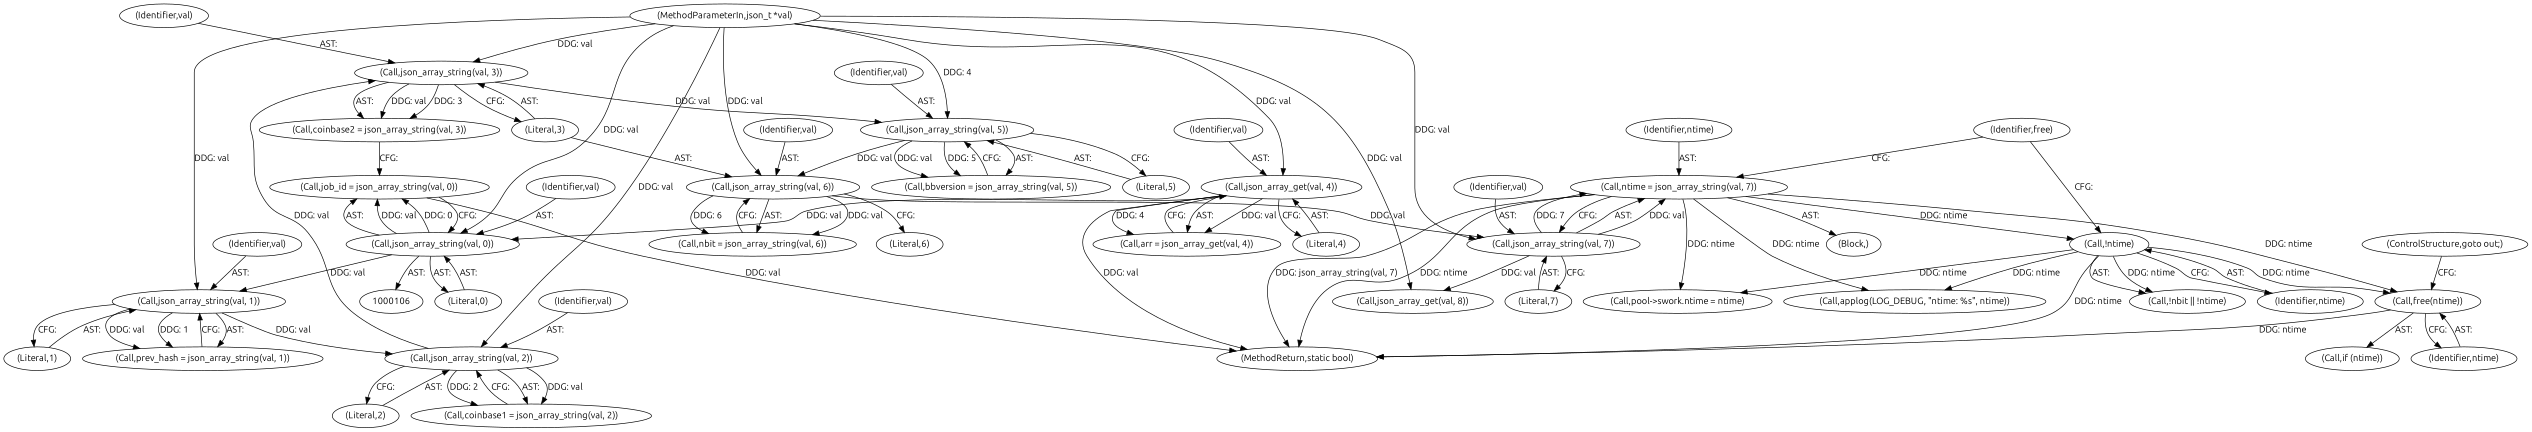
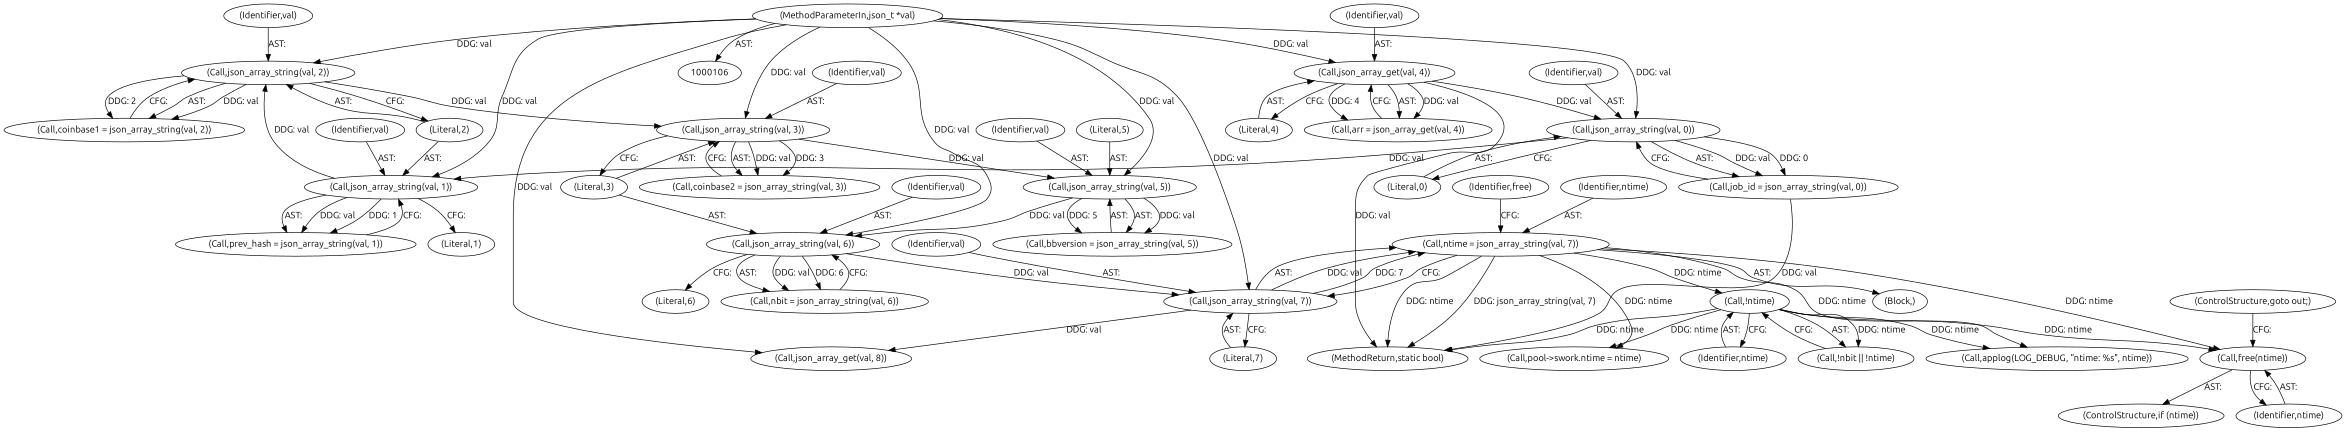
  digraph {
    fontname=Ubuntu
    node [fontname=Ubuntu]
    edge [fontname=Ubuntu]
    n1 [label="(Call,free(ntime))"]
-   n2 [label="(Call,if (ntime))"]
+   n2 [label="(ControlStructure,if (ntime))"]
    n3 [label="(Identifier,ntime)"]
    n4 [label="(MethodReturn,static bool)"]
    n5 [label="(Call,!ntime)"]
    n6 [label="(Call,!nbit || !ntime)"]
    n7 [label="(Call,pool->swork.ntime = ntime)"]
    n8 [label="(Call,applog(LOG_DEBUG, \"ntime: %s\", ntime))"]
    n9 [label="(Identifier,ntime)"]
    n10 [label="(Call,ntime = json_array_string(val, 7))"]
    n11 [label="(Call,json_array_string(val, 7))"]
    n12 [label="(Block,)"]
    n13 [label="(Literal,7)"]
    n14 [label="(Call,json_array_get(val, 8))"]
    n15 [label="(Call,json_array_string(val, 6))"]
    n16 [label="(Literal,6)"]
    n17 [label="(Call,nbit = json_array_string(val, 6))"]
    n18 [label="(Call,json_array_string(val, 5))"]
    n19 [label="(Call,bbversion = json_array_string(val, 5))"]
    n20 [label="(Literal,5)"]
    n21 [label="(Call,json_array_string(val, 3))"]
    n22 [label="(Call,coinbase2 = json_array_string(val, 3))"]
    n23 [label="(Literal,3)"]
    n24 [label="(Call,json_array_string(val, 2))"]
    n25 [label="(Literal,2)"]
    n26 [label="(Call,coinbase1 = json_array_string(val, 2))"]
    n27 [label="(Call,json_array_string(val, 1))"]
    n28 [label="(Call,prev_hash = json_array_string(val, 1))"]
    n29 [label="(Literal,1)"]
    n30 [label="(Call,json_array_string(val, 0))"]
    n31 [label="(Call,job_id = json_array_string(val, 0))"]
    n32 [label="(Literal,0)"]
    n33 [label="(Call,json_array_get(val, 4))"]
    n34 [label="(Literal,4)"]
    n35 [label="(Call,arr = json_array_get(val, 4))"]
    n36 [label="(MethodParameterIn,json_t *val)"]
    1000106
    n38 [label="(Identifier,val)"]
    n39 [label="(Identifier,ntime)"]
    n40 [label="(Identifier,val)"]
    n41 [label="(Identifier,val)"]
    n42 [label="(ControlStructure,goto out;)"]
    n43 [label="(Identifier,val)"]
    n44 [label="(Identifier,val)"]
    n45 [label="(Identifier,val)"]
    n46 [label="(Identifier,val)"]
    n47 [label="(Identifier,free)"]
    n48 [label="(Identifier,val)"]
    n1 -> n2 [label="AST: "]
    n1 -> n3 [label="CFG: "]
-   n1 -> n4 [label="DDG: ntime"]
    n3 -> n1 [label="AST: "]
    n5 -> n1 [label="DDG: ntime"]
    n5 -> n4 [label="DDG: ntime"]
    n5 -> n6 [label="AST: "]
    n5 -> n6 [label="DDG: ntime"]
    n5 -> n7 [label="DDG: ntime"]
    n5 -> n8 [label="DDG: ntime"]
    n5 -> n9 [label="CFG: "]
-   n47 -> n5 [label="CFG: "]
+   n6 -> n5 [label="CFG: "]
    n9 -> n5 [label="AST: "]
    n10 -> n1 [label="DDG: ntime"]
    n10 -> n4 [label="DDG: ntime"]
    n10 -> n4 [label="DDG: json_array_string(val, 7)"]
    n10 -> n5 [label="DDG: ntime"]
    n10 -> n7 [label="DDG: ntime"]
    n10 -> n8 [label="DDG: ntime"]
    n10 -> n11 [label="CFG: "]
    n10 -> n12 [label="AST: "]
    n11 -> n10 [label="AST: "]
    n11 -> n10 [label="DDG: val"]
    n11 -> n10 [label="DDG: 7"]
    n11 -> n13 [label="CFG: "]
    n11 -> n14 [label="DDG: val"]
    n13 -> n11 [label="AST: "]
    n15 -> n11 [label="DDG: val"]
    n15 -> n16 [label="CFG: "]
    n15 -> n17 [label="AST: "]
    n15 -> n17 [label="DDG: val"]
    n15 -> n17 [label="DDG: 6"]
    n17 -> n15 [label="CFG: "]
    n18 -> n15 [label="DDG: val"]
    n18 -> n19 [label="AST: "]
    n18 -> n19 [label="DDG: val"]
    n18 -> n19 [label="DDG: 5"]
-   n18 -> n20 [label="CFG: "]
-   n19 -> n18 [label="CFG: "]
+   n19 -> n18 [label="AST: "]
    n20 -> n18 [label="AST: "]
    n21 -> n18 [label="DDG: val"]
    n21 -> n22 [label="AST: "]
    n21 -> n22 [label="DDG: val"]
    n21 -> n22 [label="DDG: 3"]
    n21 -> n23 [label="CFG: "]
-   n22 -> n31 [label="CFG: "]
+   n22 -> n21 [label="CFG: "]
    n23 -> n15 [label="AST: "]
    n23 -> n21 [label="AST: "]
    n24 -> n21 [label="DDG: val"]
    n24 -> n25 [label="CFG: "]
    n24 -> n26 [label="AST: "]
    n24 -> n26 [label="DDG: val"]
    n24 -> n26 [label="DDG: 2"]
    n25 -> n24 [label="AST: "]
    n26 -> n24 [label="CFG: "]
    n27 -> n24 [label="DDG: val"]
    n27 -> n28 [label="AST: "]
    n27 -> n28 [label="DDG: val"]
    n27 -> n28 [label="DDG: 1"]
    n27 -> n29 [label="CFG: "]
    n28 -> n27 [label="CFG: "]
-   n29 -> n27 [label="AST: "]
+   n25 -> n27 [label="AST: "]
    n30 -> n27 [label="DDG: val"]
    n30 -> n31 [label="AST: "]
    n30 -> n31 [label="DDG: val"]
    n30 -> n31 [label="DDG: 0"]
-   n30 -> n32 [label="AST: "]
+   n30 -> n32 [label="CFG: "]
    n31 -> n4 [label="DDG: val"]
    n31 -> n30 [label="CFG: "]
    n32 -> n30 [label="AST: "]
    n33 -> n4 [label="DDG: val"]
    n33 -> n30 [label="DDG: val"]
    n33 -> n34 [label="CFG: "]
    n33 -> n35 [label="AST: "]
    n33 -> n35 [label="DDG: val"]
    n33 -> n35 [label="DDG: 4"]
    n34 -> n33 [label="AST: "]
    n35 -> n33 [label="CFG: "]
    n36 -> n11 [label="DDG: val"]
    n36 -> n14 [label="DDG: val"]
    n36 -> n15 [label="DDG: val"]
-   n36 -> n18 [label="DDG: 4"]
+   n36 -> n18 [label="DDG: val"]
    n36 -> n21 [label="DDG: val"]
    n36 -> n24 [label="DDG: val"]
    n36 -> n27 [label="DDG: val"]
    n36 -> n30 [label="DDG: val"]
    n36 -> n33 [label="DDG: val"]
-   n30 -> 1000106 [label="AST: "]
+   n36 -> 1000106 [label="AST: "]
    n38 -> n15 [label="AST: "]
    n39 -> n10 [label="AST: "]
    n40 -> n18 [label="AST: "]
    n41 -> n21 [label="AST: "]
    n42 -> n1 [label="CFG: "]
    n43 -> n11 [label="AST: "]
    n44 -> n24 [label="AST: "]
    n45 -> n30 [label="AST: "]
    n46 -> n27 [label="AST: "]
    n47 -> n10 [label="CFG: "]
    n48 -> n33 [label="AST: "]
  }
